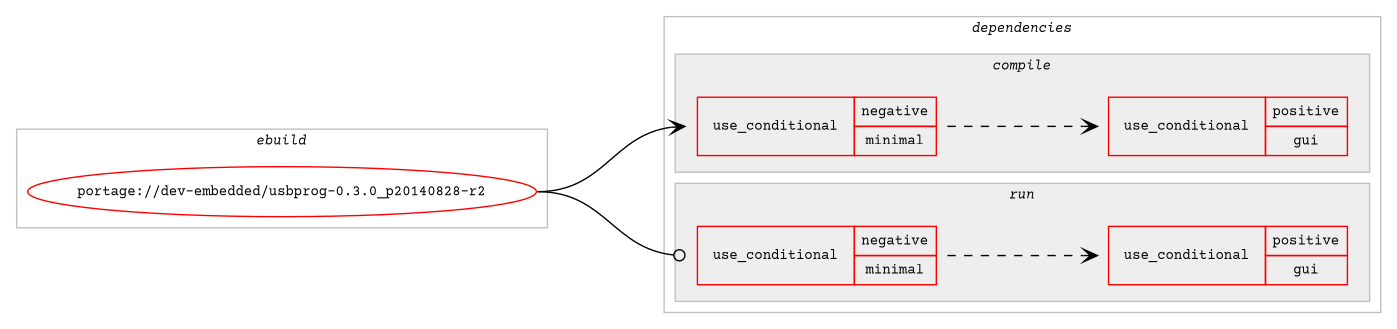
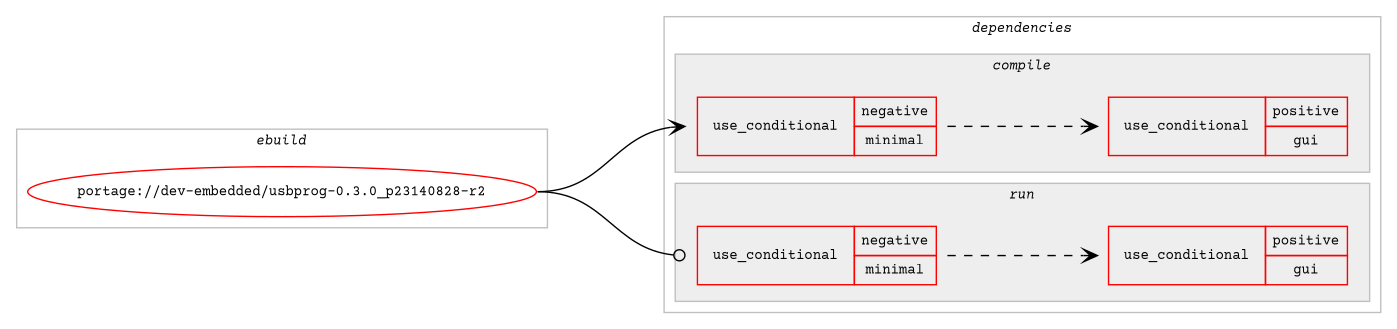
  digraph {
    compound=true
    concentrate=true
    fontname="Courier Prime"
    fontsize=10
    newrank=true
    rankdir=LR
    ranksep=1.5
    node [color=red fontname="Courier Prime" fontsize=10 shape=none]
    edge [arrowhead=vee headport=w style=solid tailport=e weight=20 fontname="Courier Prime"]
-   n1 [label="portage://dev-embedded/usbprog-0.3.0_p20140828-r2" width=4 shape=""]
+   n1 [label="portage://dev-embedded/usbprog-0.3.0_p23140828-r2" width=4 shape=""]
    n2 [label=<<TABLE BORDER="0" CELLBORDER="1" CELLSPACING="0" CELLPADDING="4"><TR><TD ROWSPAN="3" CELLPADDING="10">use_conditional</TD></TR><TR><TD>positive</TD></TR><TR><TD>gui</TD></TR></TABLE>>]
    n3 [label=<<TABLE BORDER="0" CELLBORDER="1" CELLSPACING="0" CELLPADDING="4"><TR><TD ROWSPAN="3" CELLPADDING="10">use_conditional</TD></TR><TR><TD>negative</TD></TR><TR><TD>minimal</TD></TR></TABLE>>]
    n4 [label=<<TABLE BORDER="0" CELLBORDER="1" CELLSPACING="0" CELLPADDING="4"><TR><TD ROWSPAN="3" CELLPADDING="10">use_conditional</TD></TR><TR><TD>positive</TD></TR><TR><TD>gui</TD></TR></TABLE>>]
    n5 [label=<<TABLE BORDER="0" CELLBORDER="1" CELLSPACING="0" CELLPADDING="4"><TR><TD ROWSPAN="3" CELLPADDING="10">use_conditional</TD></TR><TR><TD>negative</TD></TR><TR><TD>minimal</TD></TR></TABLE>>]
    subgraph cluster_1 {
      color=gray
      label=<<i>ebuild</i>>
      rank=same
      n1
    }
    subgraph cluster_2 {
      color=gray
      label=<<i>dependencies</i>>
      subgraph cluster_3 {
        color=gray
        fillcolor="#eeeeee"
        label=<<i>compile</i>>
        style=filled
        subgraph sub_4 {
          color=gray
          fillcolor="#eeeeee"
          label=<<i>compile</i>>
          style=filled
          n3
          subgraph sub_5 {
            color=gray
            fillcolor="#eeeeee"
            label=<<i>compile</i>>
            style=filled
            n2
          }
        }
      }
      subgraph cluster_6 {
        color=gray
        fillcolor="#eeeeee"
        label=<<i>compile and run</i>>
        style=filled
      }
      subgraph cluster_7 {
        color=gray
        fillcolor="#eeeeee"
        label=<<i>run</i>>
        style=filled
        subgraph sub_8 {
          color=gray
          fillcolor="#eeeeee"
          label=<<i>run</i>>
          style=filled
          n5
          subgraph sub_9 {
            color=gray
            fillcolor="#eeeeee"
            label=<<i>run</i>>
            style=filled
            n4
          }
        }
      }
    }
    subgraph cluster_10 {
      color=gray
      label=<<i>candidates</i>>
      rank=same
    }
    n1 -> n3
    n1 -> n5 [arrowhead=odot]
    n3 -> n2 [style=dashed]
    n5 -> n4 [style=dashed]
  }
